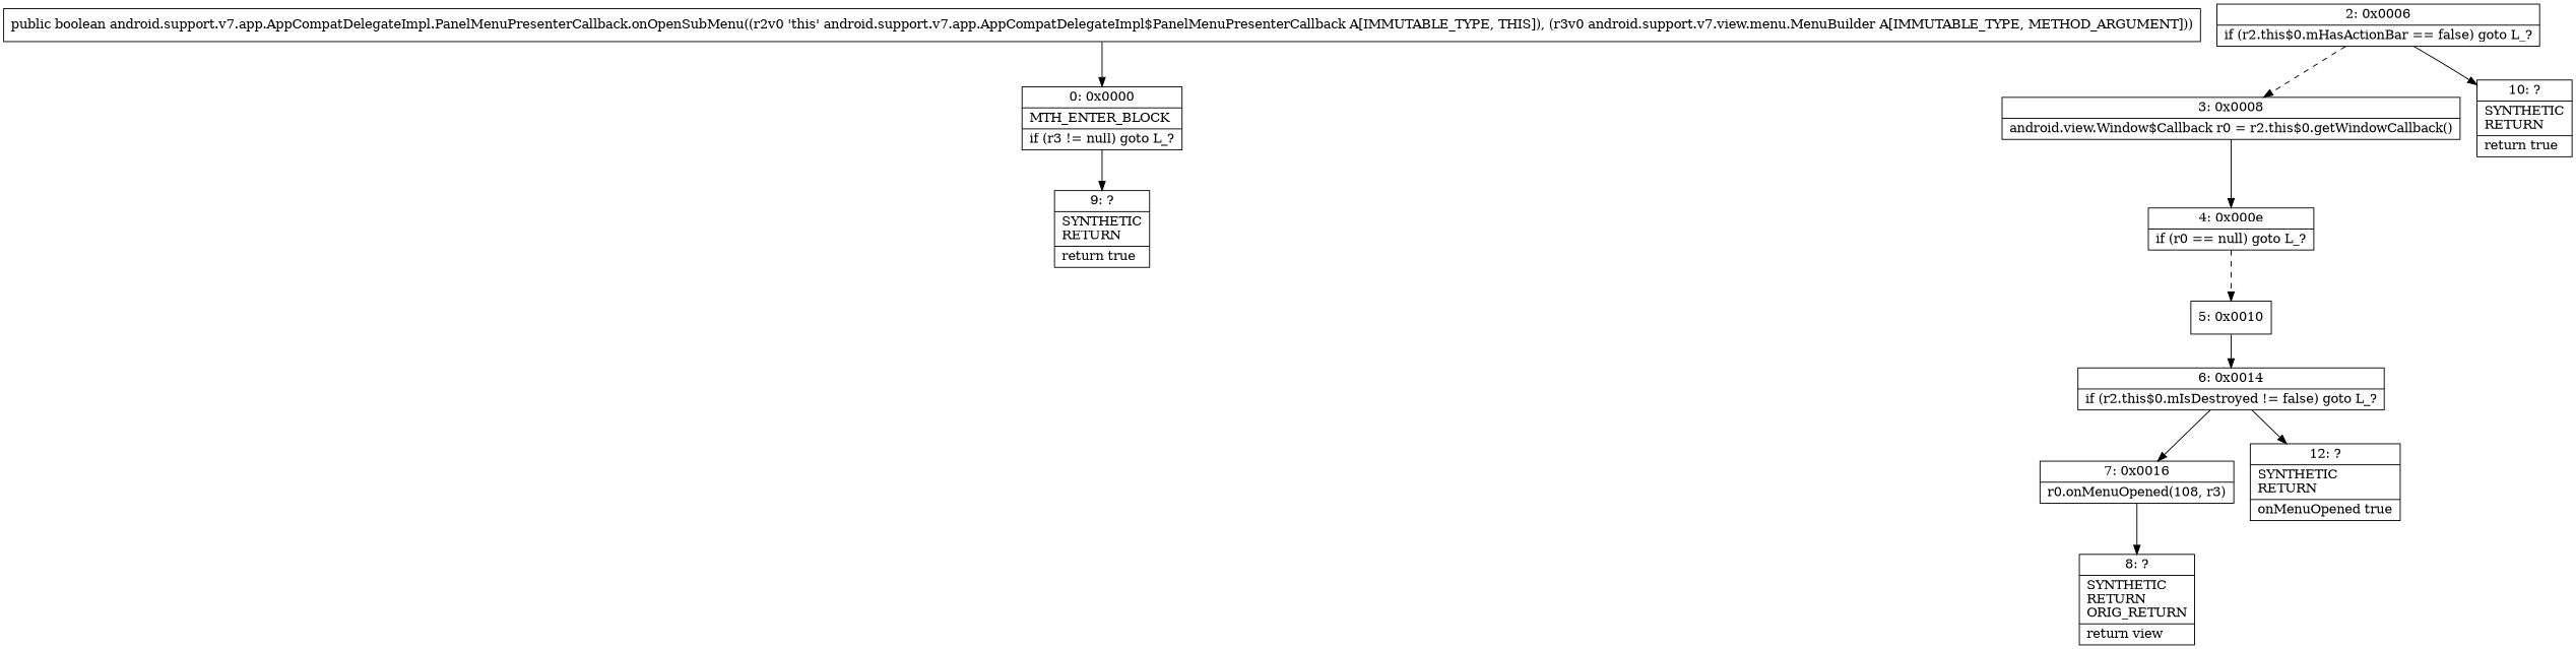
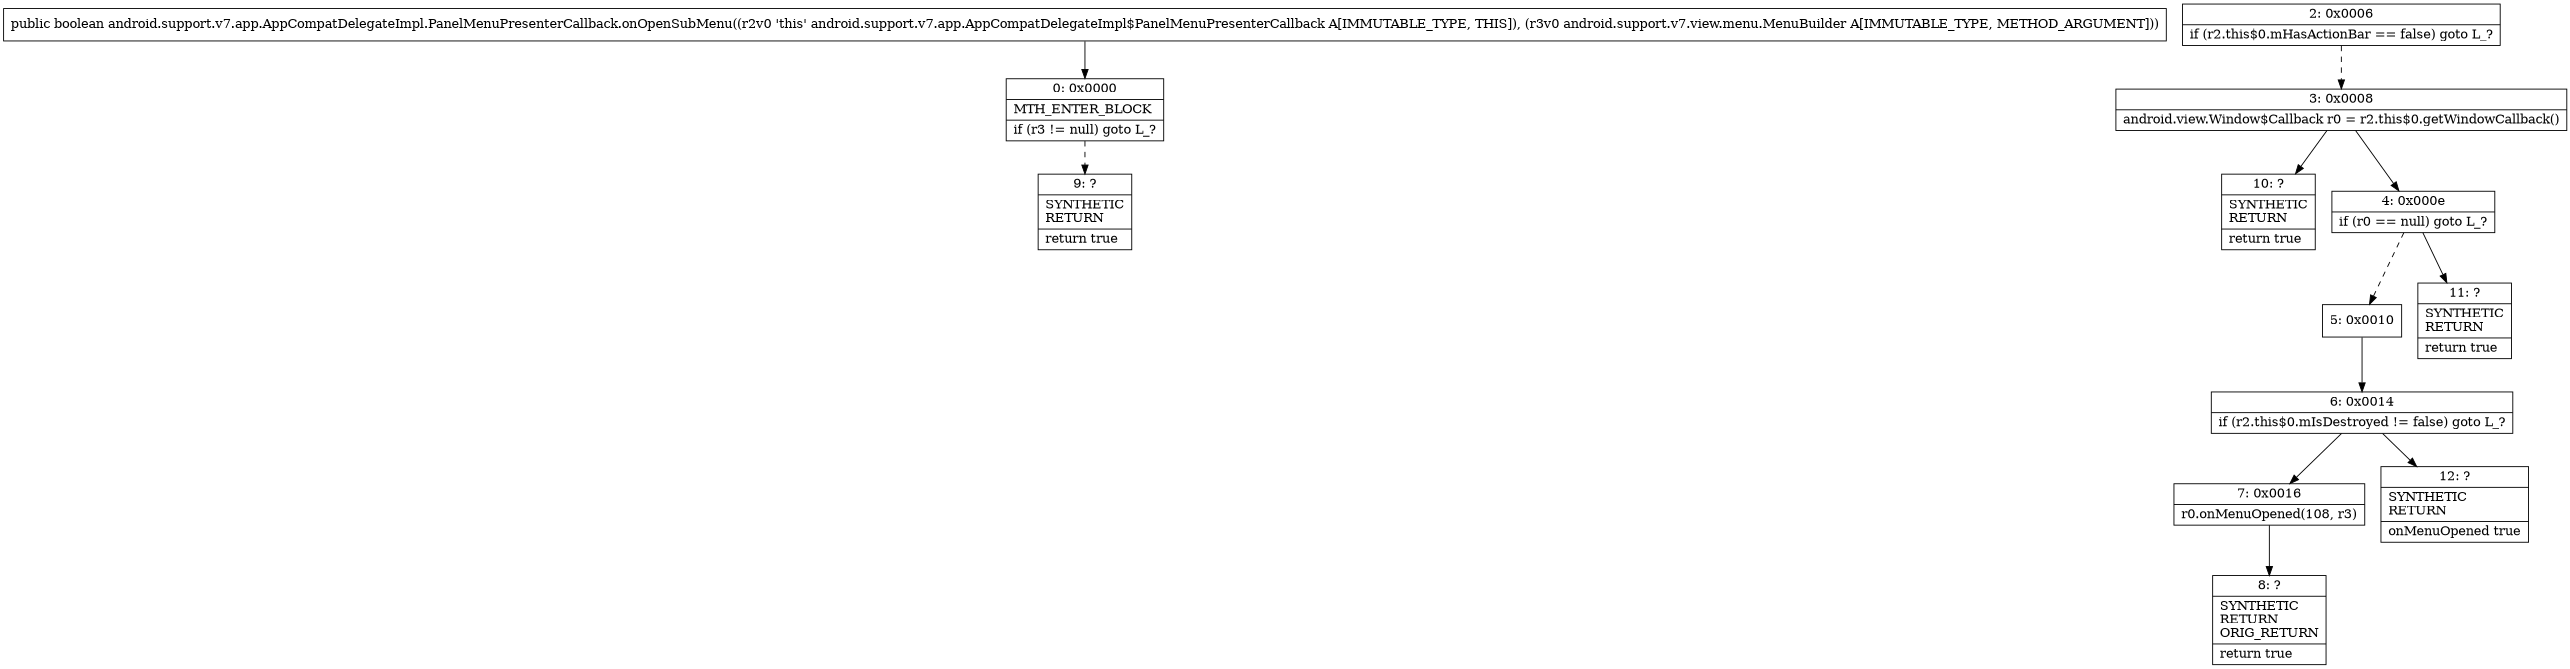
  digraph {
    node [shape=record]
    n1 [label="{0\:\ 0x0000|MTH_ENTER_BLOCK\l|if (r3 != null) goto L_?\l}"]
    n2 [label="{9\:\ ?|SYNTHETIC\lRETURN\l|return true\l}"]
    n3 [label="{2\:\ 0x0006|if (r2.this$0.mHasActionBar == false) goto L_?\l}"]
    n4 [label="{3\:\ 0x0008|android.view.Window$Callback r0 = r2.this$0.getWindowCallback()\l}"]
    n5 [label="{10\:\ ?|SYNTHETIC\lRETURN\l|return true\l}"]
    n6 [label="{4\:\ 0x000e|if (r0 == null) goto L_?\l}"]
    n7 [label="{5\:\ 0x0010}"]
+   n8 [label="{11\:\ ?|SYNTHETIC\lRETURN\l|return true\l}"]
    n9 [label="{6\:\ 0x0014|if (r2.this$0.mIsDestroyed != false) goto L_?\l}"]
    n10 [label="{7\:\ 0x0016|r0.onMenuOpened(108, r3)\l}"]
    n11 [label="{12\:\ ?|SYNTHETIC\lRETURN\l|onMenuOpened true\l}"]
-   n12 [label="{8\:\ ?|SYNTHETIC\lRETURN\lORIG_RETURN\l|return view\l}"]
+   n12 [label="{8\:\ ?|SYNTHETIC\lRETURN\lORIG_RETURN\l|return true\l}"]
    n13 [label="{public boolean android.support.v7.app.AppCompatDelegateImpl.PanelMenuPresenterCallback.onOpenSubMenu((r2v0 'this' android.support.v7.app.AppCompatDelegateImpl$PanelMenuPresenterCallback A[IMMUTABLE_TYPE, THIS]), (r3v0 android.support.v7.view.menu.MenuBuilder A[IMMUTABLE_TYPE, METHOD_ARGUMENT])) }"]
-   n1 -> n2
+   n1 -> n2 [style=dashed]
    n3 -> n4 [style=dashed]
-   n3 -> n5
+   n4 -> n5
    n4 -> n6
    n6 -> n7 [style=dashed]
+   n6 -> n8
    n7 -> n9
    n9 -> n10 [style=solid]
    n9 -> n11
    n10 -> n12
    n13 -> n1
  }
